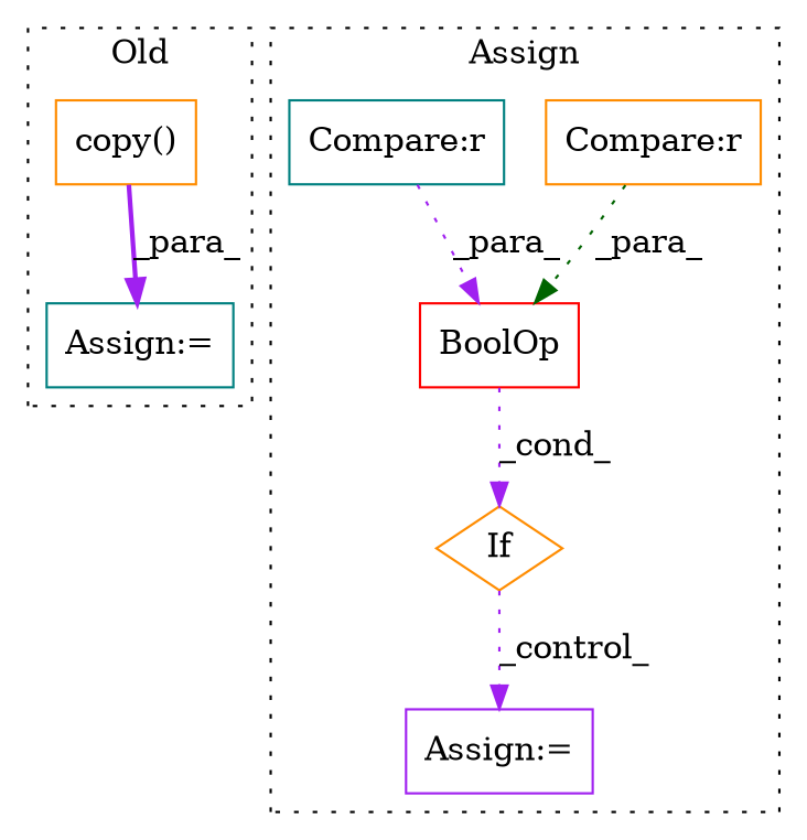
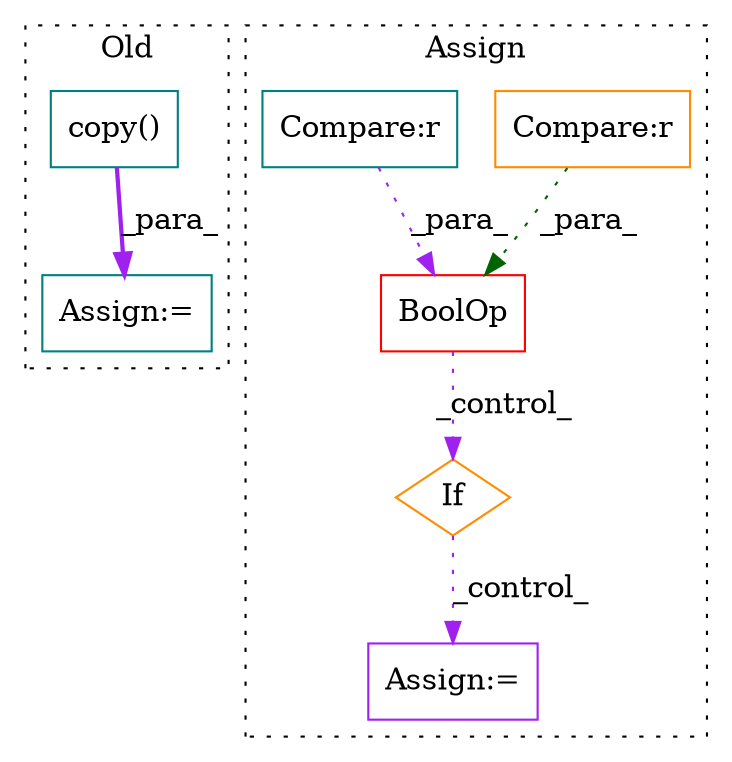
  digraph {
    node [a=68 color=teal l=3 s=3730 shape=box]
    edge [color=purple style=dotted]
-   n1 [a=75 color=darkorange l=16 label="copy()" s=2028]
+   n1 [a=75 l=16 label="copy()" s=2028]
    n2 [label="Assign:=" s=2025]
    n3 [a=72 color=red l=63 label=BoolOp]
    n4 [color=purple label="Assign:=" s=3961]
    n5 [a=96 color=darkorange label=If s=3727 shape=diamond]
    n6 [a=40 color=darkorange l=26 label="Compare:r"]
    n7 [a=40 l=32 label="Compare:r" s=3761]
    subgraph cluster_1 {
      label=Old
      style=dotted
      n1
      n2
    }
    subgraph cluster_2 {
      label=Assign
      style=dotted
      n3
      n4
      n5
      n6
      n7
    }
    n1 -> n2 [label=_para_ style=bold]
-   n3 -> n5 [label=_cond_]
+   n3 -> n5 [label=_control_]
    n5 -> n4 [label=_control_]
    n6 -> n3 [color=darkgreen label=_para_]
    n7 -> n3 [label=_para_]
  }
